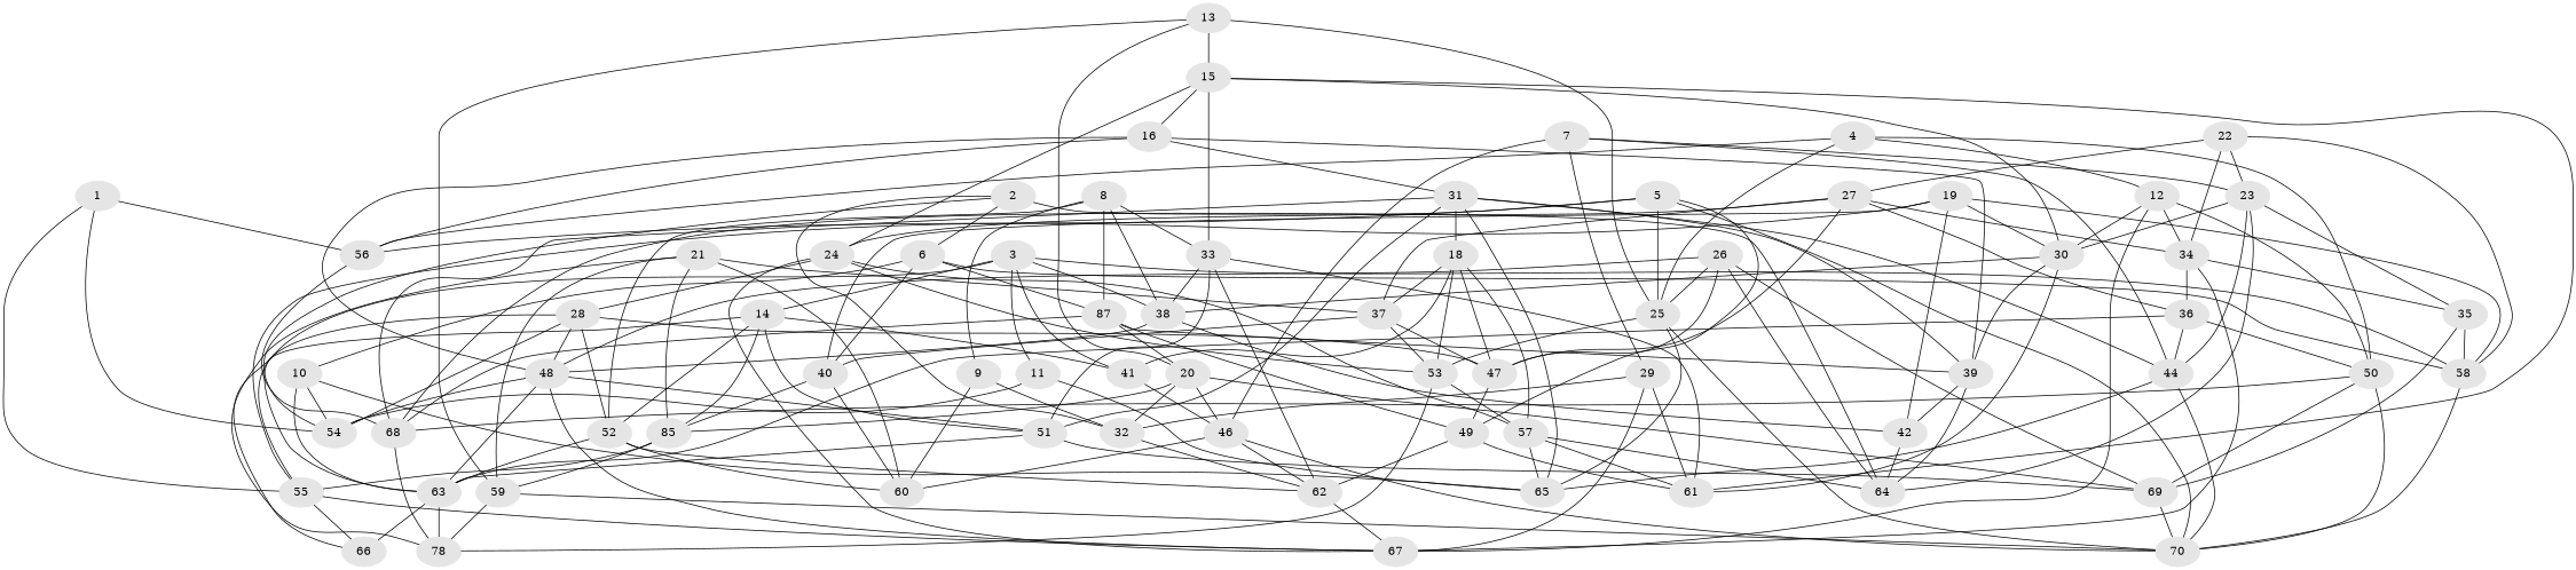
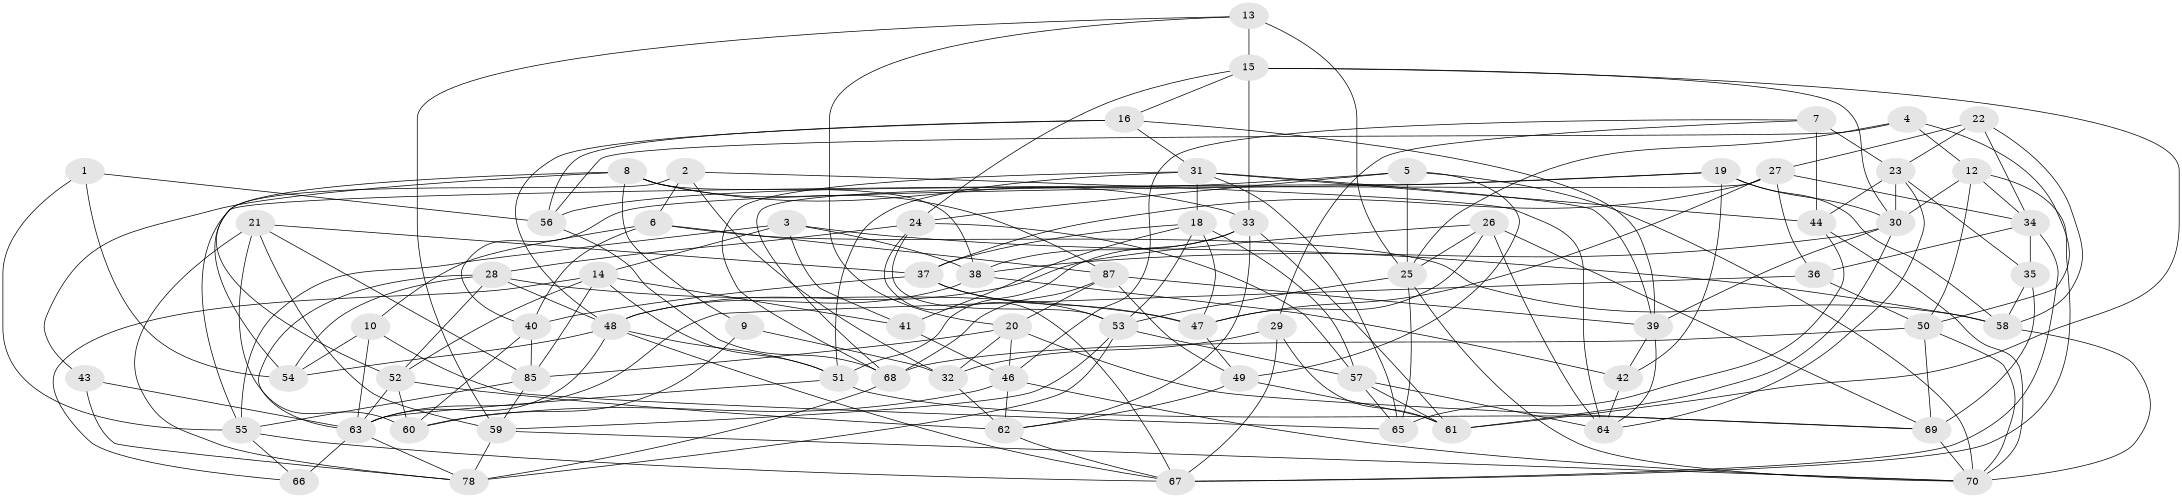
  graph {
    node [color=gray90 style=filled]
    edge [weight=1.0]
    1
    54
    55
    56
    25
    70
    65
    53
    67
    66
    68
    2
    6
    32
    64
    58
    10
    n18 [label=87]
    40
    62
    3
-   11
    14
    38
    41
    52
    n27 [label=85]
    51
    48
    42
    46
    4
    12
    50
    30
    34
    69
    5
    24
    49
    57
    28
    61
    63
    20
    39
    60
    7
    23
    29
    44
    35
    8
    9
    33
+   43
    n57 [label=78]
    36
    13
    15
    59
    16
    18
    37
    47
    31
    19
    21
    22
    27
    26
    1 -- 54
    1 -- 55
    1 -- 56
    55 -- 67
    55 -- 66
    56 -- 68
    25 -- 70
    25 -- 65
    25 -- 53 [weight=2.0]
    53 -- 57
    53 -- n57
+   53 -- 59
    68 -- n57
    2 -- 54
    2 -- 6
    2 -- 32
    2 -- 64
    6 -- 58
    6 -- 10
    6 -- n18
    6 -- 40 [weight=2.0]
    32 -- 62
    58 -- 70
    10 -- 54
    10 -- 65
    10 -- 63
    n18 -- 68
    n18 -- 49
    n18 -- 20
    n18 -- 39
    40 -- n27
    40 -- 60
    62 -- 67
    3 -- 55
    3 -- 58
-   3 -- 11
    3 -- 14
    3 -- 38
    3 -- 41
-   11 -- 54
-   11 -- 65
    14 -- 66
    14 -- 41
    14 -- 52
    14 -- n27
    14 -- 51
    38 -- 48
    38 -- 42
    41 -- 46
    52 -- 62
    52 -- 63
    52 -- 60
    n27 -- 55
    n27 -- 59
    51 -- 69
    51 -- 63
    48 -- 54
    48 -- 67
    48 -- 51
    48 -- 63
    42 -- 64
    46 -- 70
    46 -- 62
    46 -- 60
    4 -- 56
    4 -- 25
    4 -- 12
    4 -- 50
    12 -- 67 [weight=2.0]
    12 -- 50
    12 -- 30
    12 -- 34
    50 -- 70
    50 -- 68
    50 -- 69
    30 -- 38
    30 -- 61
    30 -- 39
    34 -- 67
    34 -- 35
    34 -- 36
    69 -- 70
    5 -- 56
    5 -- 25 [weight=2.0]
    5 -- 70
    5 -- 24
    5 -- 49
    24 -- 53
    24 -- 67
    24 -- 57
    24 -- 28
    49 -- 62
    49 -- 61
    57 -- 65
    57 -- 64
    57 -- 61
    28 -- 54
    28 -- 52
    28 -- 48
    28 -- 63
    28 -- 47
    63 -- 66 [weight=2.0]
    63 -- n57
    20 -- 32
    20 -- n27
    20 -- 46
    20 -- 69
    39 -- 64
    39 -- 42
    7 -- 46
    7 -- 23 [weight=2.0]
    7 -- 29
    7 -- 44
    23 -- 64
    23 -- 30
    23 -- 44
    23 -- 35
    29 -- 67
    29 -- 32
    29 -- 61
    44 -- 70
    44 -- 65
    35 -- 58
    35 -- 69
    8 -- n18
    8 -- 38
    8 -- 52
    8 -- 9
    8 -- 33
+   8 -- 43
    9 -- 32 [weight=2.0]
    9 -- 60
    33 -- 62
    33 -- 38
    33 -- 51
    33 -- 61
+   43 -- 63 [weight=2.0]
+   43 -- n57
    36 -- 50
    36 -- 63
-   36 -- 44
    13 -- 25 [weight=2.0]
    13 -- 20
    13 -- 15
    13 -- 59
    15 -- 30
    15 -- 24
    15 -- 61
    15 -- 33
    15 -- 16
    59 -- 70
    59 -- n57
    16 -- 56 [weight=2.0]
    16 -- 48
    16 -- 39
    16 -- 31
    18 -- 53
    18 -- 41
    18 -- 57
    18 -- 37
    18 -- 47
    37 -- 53
    37 -- 40
    37 -- 47
    47 -- 49
    31 -- 65
    31 -- 68
    31 -- 51
    31 -- 39
    31 -- 44
    31 -- 18
    19 -- 55
    19 -- 58
    19 -- 40
    19 -- 42
    19 -- 30 [weight=2.0]
    21 -- n27
    21 -- 60 [weight=2.0]
    21 -- n57
    21 -- 59
    21 -- 37
    22 -- 58
    22 -- 34
    22 -- 23
    22 -- 27
    27 -- 68
    27 -- 34
    27 -- 36
    27 -- 37
    27 -- 47
    26 -- 25
    26 -- 64
    26 -- 48
    26 -- 69
    26 -- 47
  }
